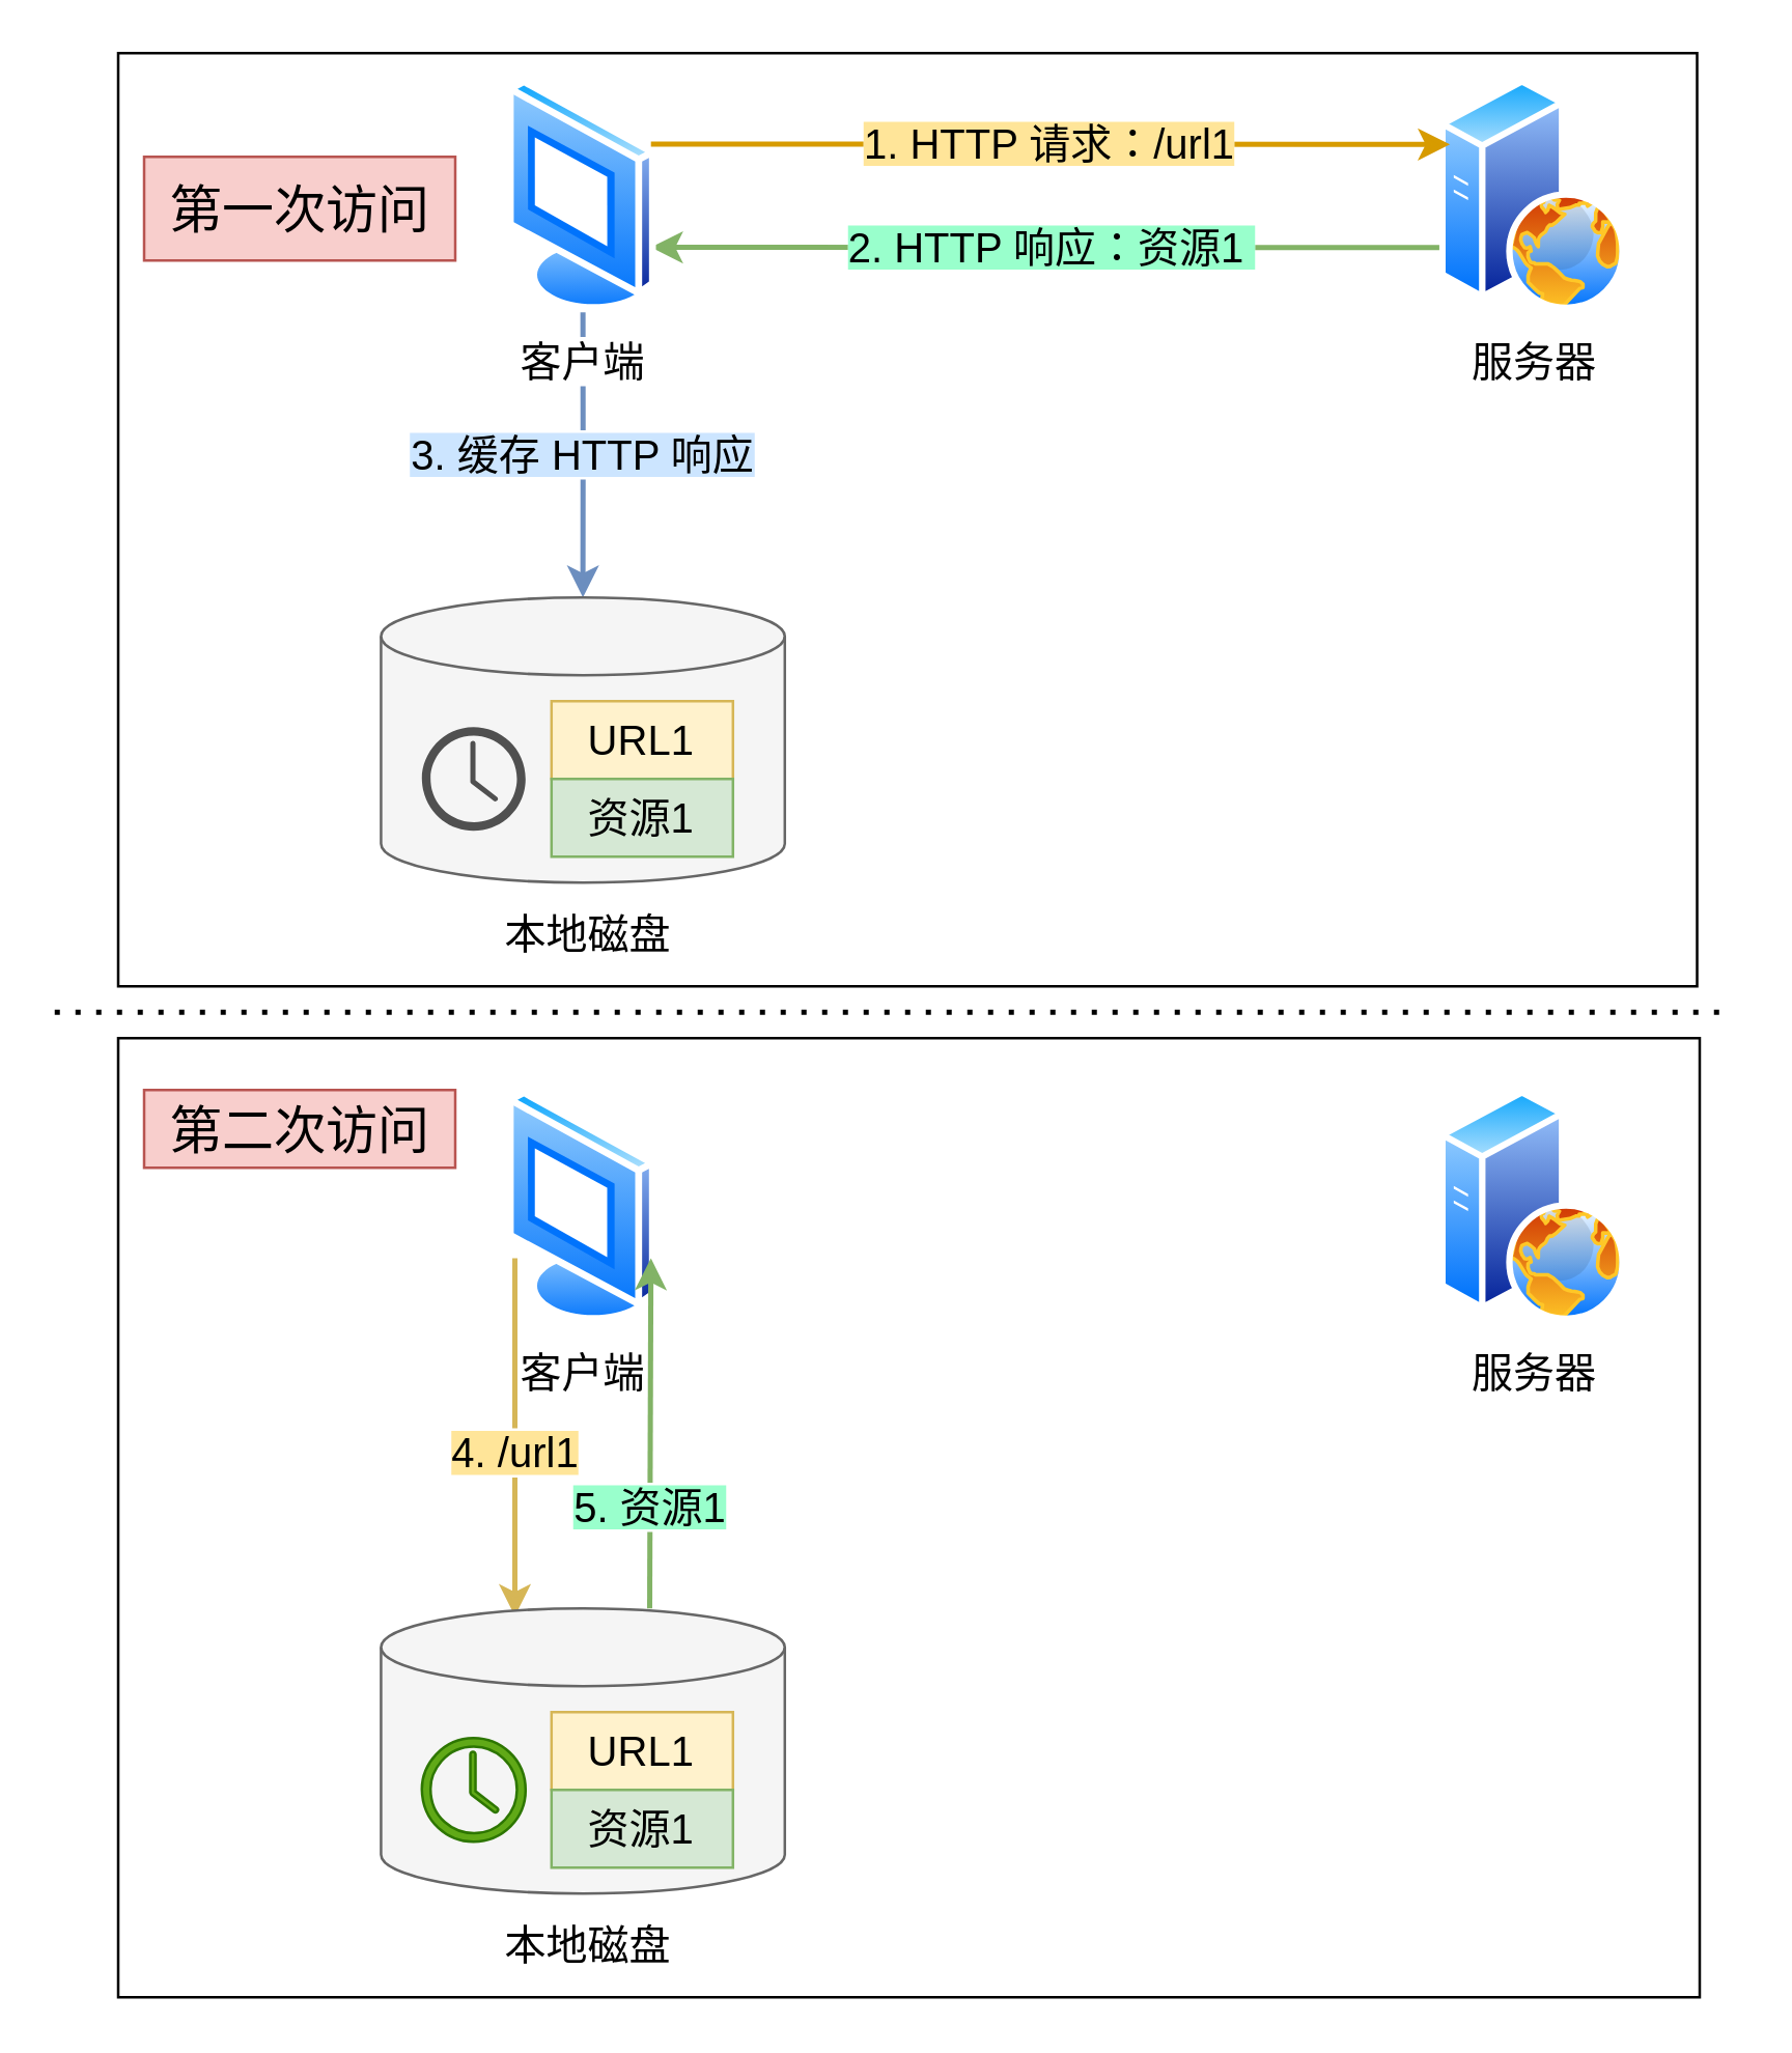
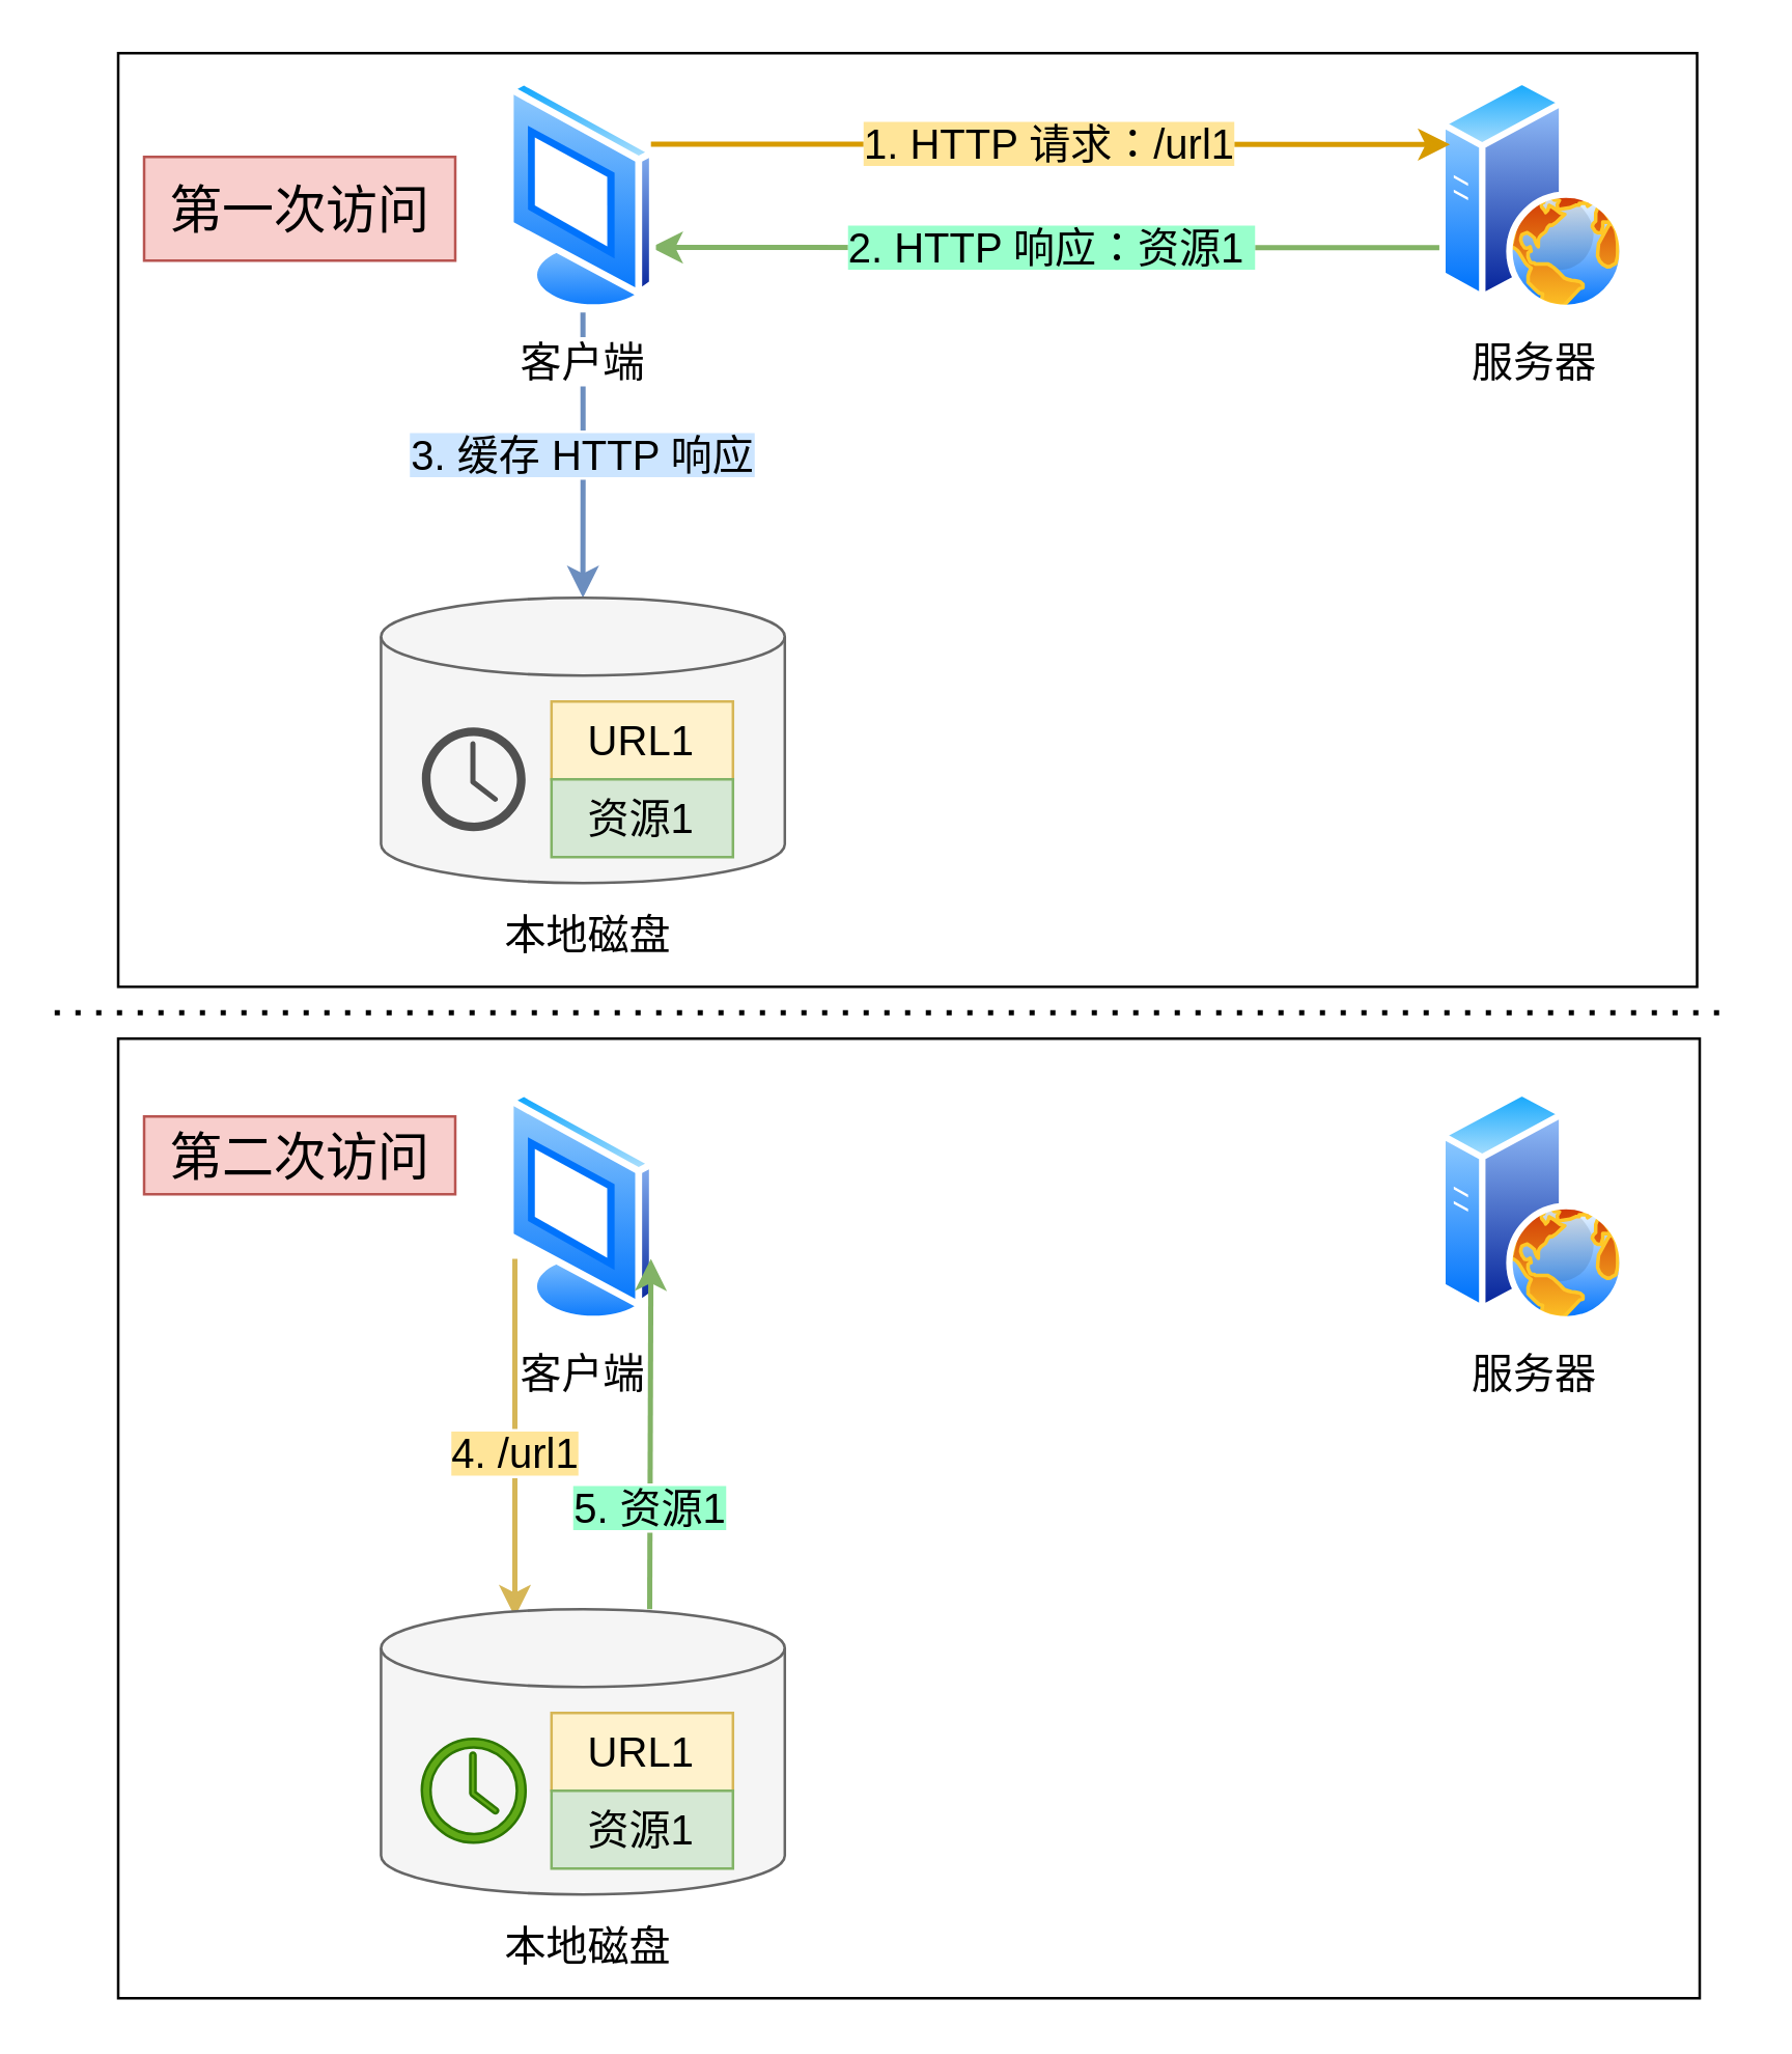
  <mxCell id="0" />
  <mxCell id="1" parent="0" />
  <mxCell id="2" value="" style="rounded=0;whiteSpace=wrap;html=1;labelBackgroundColor=none;fontSize=16;" vertex="1" parent="1"><mxGeometry x="45" y="20" width="609" height="360" as="geometry" /></mxCell>
  <mxCell id="3" value="" style="rounded=0;whiteSpace=wrap;html=1;labelBackgroundColor=none;fontSize=16;" vertex="1" parent="1"><mxGeometry x="45" y="400" width="610" height="370" as="geometry" /></mxCell>
  <mxCell id="4" value="&lt;span style=&quot;color: rgb(0 , 0 , 0) ; font-family: &amp;#34;helvetica&amp;#34; ; font-size: 16px ; font-style: normal ; font-weight: normal ; letter-spacing: normal ; text-align: center ; text-indent: 0px ; text-transform: none ; word-spacing: 0px ; text-decoration: none ; display: inline ; float: none ; background-color: rgb(153 , 255 , 204)&quot;&gt;2. HTTP 响应：资源1&amp;nbsp;&lt;/span&gt;" style="edgeStyle=orthogonalEdgeStyle;rounded=0;orthogonalLoop=1;jettySize=auto;html=1;entryX=1;entryY=0.75;entryDx=0;entryDy=0;fontSize=16;strokeWidth=2;fillColor=#d5e8d4;strokeColor=#82b366;" edge="1" parent="1" source="5" target="8"><mxGeometry relative="1" as="geometry"><Array as="points"><mxPoint x="485" y="95" /><mxPoint x="485" y="95" /></Array></mxGeometry></mxCell>
  <mxCell id="5" value="服务器" style="aspect=fixed;perimeter=ellipsePerimeter;html=1;align=center;shadow=0;dashed=0;spacingTop=3;image;image=img/lib/active_directory/web_server.svg;fontSize=16;" vertex="1" parent="1"><mxGeometry x="555" y="30" width="72" height="90" as="geometry" /></mxCell>
  <mxCell id="6" value="&lt;span style=&quot;background-color: rgb(255 , 229 , 153)&quot;&gt;1. HTTP 请求：/url1&lt;/span&gt;" style="edgeStyle=orthogonalEdgeStyle;rounded=0;orthogonalLoop=1;jettySize=auto;html=1;entryX=0;entryY=0.25;entryDx=0;entryDy=0;fontSize=16;exitX=1;exitY=0.25;exitDx=0;exitDy=0;fillColor=#ffe6cc;strokeColor=#d79b00;strokeWidth=2;" edge="1" parent="1" source="8" target="5"><mxGeometry relative="1" as="geometry" /></mxCell>
  <mxCell id="7" value="&lt;span style=&quot;background-color: rgb(204 , 229 , 255)&quot;&gt;3. 缓存 HTTP 响应&lt;/span&gt;" style="edgeStyle=orthogonalEdgeStyle;rounded=0;orthogonalLoop=1;jettySize=auto;html=1;entryX=0.5;entryY=0;entryDx=0;entryDy=0;entryPerimeter=0;strokeWidth=2;fontSize=16;fillColor=#dae8fc;strokeColor=#6c8ebf;" edge="1" parent="1" source="8" target="9"><mxGeometry relative="1" as="geometry" /></mxCell>
  <mxCell id="8" value="客户端" style="aspect=fixed;perimeter=ellipsePerimeter;html=1;align=center;shadow=0;dashed=0;spacingTop=3;image;image=img/lib/active_directory/vista_terminal.svg;fontSize=16;" vertex="1" parent="1"><mxGeometry x="195" y="30" width="58.5" height="90" as="geometry" /></mxCell>
  <mxCell id="9" value="" style="shape=cylinder3;whiteSpace=wrap;html=1;boundedLbl=1;backgroundOutline=1;size=15;fontSize=16;fillColor=#f5f5f5;strokeColor=#666666;fontColor=#333333;" vertex="1" parent="1"><mxGeometry x="146.37" y="230" width="155.75" height="110" as="geometry" /></mxCell>
  <mxCell id="10" value="" style="pointerEvents=1;shadow=0;dashed=0;html=1;strokeColor=none;fillColor=#505050;labelPosition=center;verticalLabelPosition=bottom;verticalAlign=top;outlineConnect=0;align=center;shape=mxgraph.office.concepts.clock;fontSize=16;" vertex="1" parent="1"><mxGeometry x="162.12" y="280" width="40" height="40" as="geometry" /></mxCell>
  <mxCell id="11" value="URL1" style="rounded=0;whiteSpace=wrap;html=1;fontSize=16;fillColor=#fff2cc;strokeColor=#d6b656;" vertex="1" parent="1"><mxGeometry x="212.12" y="270" width="70" height="30" as="geometry" /></mxCell>
  <mxCell id="12" value="资源1" style="rounded=0;whiteSpace=wrap;html=1;fontSize=16;fillColor=#d5e8d4;strokeColor=#82b366;" vertex="1" parent="1"><mxGeometry x="212.12" y="300" width="70" height="30" as="geometry" /></mxCell>
  <mxCell id="13" value="本地磁盘" style="text;html=1;align=center;verticalAlign=middle;resizable=0;points=[];autosize=1;fontSize=16;" vertex="1" parent="1"><mxGeometry x="186.37" y="350" width="80" height="20" as="geometry" /></mxCell>
  <mxCell id="14" value="" style="endArrow=none;dashed=1;html=1;dashPattern=1 3;strokeWidth=2;fontSize=16;" edge="1" parent="1"><mxGeometry width="50" height="50" relative="1" as="geometry"><mxPoint x="20.5" y="390" as="sourcePoint" /><mxPoint x="668.5" y="390" as="targetPoint" /></mxGeometry></mxCell>
  <mxCell id="15" value="服务器" style="aspect=fixed;perimeter=ellipsePerimeter;html=1;align=center;shadow=0;dashed=0;spacingTop=3;image;image=img/lib/active_directory/web_server.svg;fontSize=16;" vertex="1" parent="1"><mxGeometry x="555" y="420" width="72" height="90" as="geometry" /></mxCell>
  <mxCell id="16" value="&lt;span style=&quot;background-color: rgb(255 , 229 , 153)&quot;&gt;4. /url1&lt;/span&gt;" style="edgeStyle=orthogonalEdgeStyle;rounded=0;orthogonalLoop=1;jettySize=auto;html=1;strokeWidth=2;fontSize=16;fillColor=#fff2cc;strokeColor=#d6b656;exitX=0;exitY=0.75;exitDx=0;exitDy=0;" edge="1" parent="1" source="17"><mxGeometry x="0.088" relative="1" as="geometry"><mxPoint x="198" y="623" as="targetPoint" /><mxPoint as="offset" /></mxGeometry></mxCell>
  <mxCell id="17" value="客户端" style="aspect=fixed;perimeter=ellipsePerimeter;html=1;align=center;shadow=0;dashed=0;spacingTop=3;image;image=img/lib/active_directory/vista_terminal.svg;fontSize=16;" vertex="1" parent="1"><mxGeometry x="194.99" y="420" width="58.5" height="90" as="geometry" /></mxCell>
  <mxCell id="18" value="&lt;span style=&quot;background-color: rgb(153 , 255 , 204)&quot;&gt;5. 资源1&lt;/span&gt;" style="edgeStyle=orthogonalEdgeStyle;rounded=0;orthogonalLoop=1;jettySize=auto;html=1;entryX=1;entryY=0.75;entryDx=0;entryDy=0;strokeWidth=2;fontSize=16;fillColor=#d5e8d4;strokeColor=#82b366;" edge="1" parent="1" target="17"><mxGeometry x="-0.263" relative="1" as="geometry"><mxPoint x="250" y="620" as="sourcePoint" /><mxPoint y="11" as="offset" /></mxGeometry></mxCell>
  <mxCell id="19" value="" style="shape=cylinder3;whiteSpace=wrap;html=1;boundedLbl=1;backgroundOutline=1;size=15;fontSize=16;fillColor=#f5f5f5;strokeColor=#666666;fontColor=#333333;" vertex="1" parent="1"><mxGeometry x="146.37" y="620" width="155.75" height="110" as="geometry" /></mxCell>
  <mxCell id="20" value="" style="pointerEvents=1;shadow=0;dashed=0;html=1;strokeColor=#2D7600;fillColor=#60a917;labelPosition=center;verticalLabelPosition=bottom;verticalAlign=top;outlineConnect=0;align=center;shape=mxgraph.office.concepts.clock;fontSize=16;fontColor=#ffffff;" vertex="1" parent="1"><mxGeometry x="162.12" y="670" width="40" height="40" as="geometry" /></mxCell>
  <mxCell id="21" value="URL1" style="rounded=0;whiteSpace=wrap;html=1;fontSize=16;fillColor=#fff2cc;strokeColor=#d6b656;" vertex="1" parent="1"><mxGeometry x="212.12" y="660" width="70" height="30" as="geometry" /></mxCell>
  <mxCell id="22" value="资源1" style="rounded=0;whiteSpace=wrap;html=1;fontSize=16;fillColor=#d5e8d4;strokeColor=#82b366;" vertex="1" parent="1"><mxGeometry x="212.12" y="690" width="70" height="30" as="geometry" /></mxCell>
  <mxCell id="23" value="本地磁盘" style="text;html=1;align=center;verticalAlign=middle;resizable=0;points=[];autosize=1;fontSize=16;" vertex="1" parent="1"><mxGeometry x="186.37" y="740" width="80" height="20" as="geometry" /></mxCell>
  <mxCell id="24" value="第一次访问" style="text;html=1;align=center;verticalAlign=middle;resizable=0;points=[];autosize=1;fontSize=20;fillColor=#f8cecc;strokeColor=#b85450;" vertex="1" parent="1"><mxGeometry x="55" y="60" width="120" height="40" as="geometry" /></mxCell>
- <mxCell id="25" value="第二次访问" style="text;html=1;align=center;verticalAlign=middle;resizable=0;points=[];autosize=1;fontSize=20;fillColor=#f8cecc;strokeColor=#b85450;" vertex="1" parent="1"><mxGeometry x="55" y="420" width="120" height="30" as="geometry" /></mxCell>
+ <mxCell id="25" value="第二次访问" style="text;html=1;align=center;verticalAlign=middle;resizable=0;points=[];autosize=1;fontSize=20;fillColor=#f8cecc;strokeColor=#b85450;" vertex="1" parent="1"><mxGeometry x="55" y="430" width="120" height="30" as="geometry" /></mxCell>
